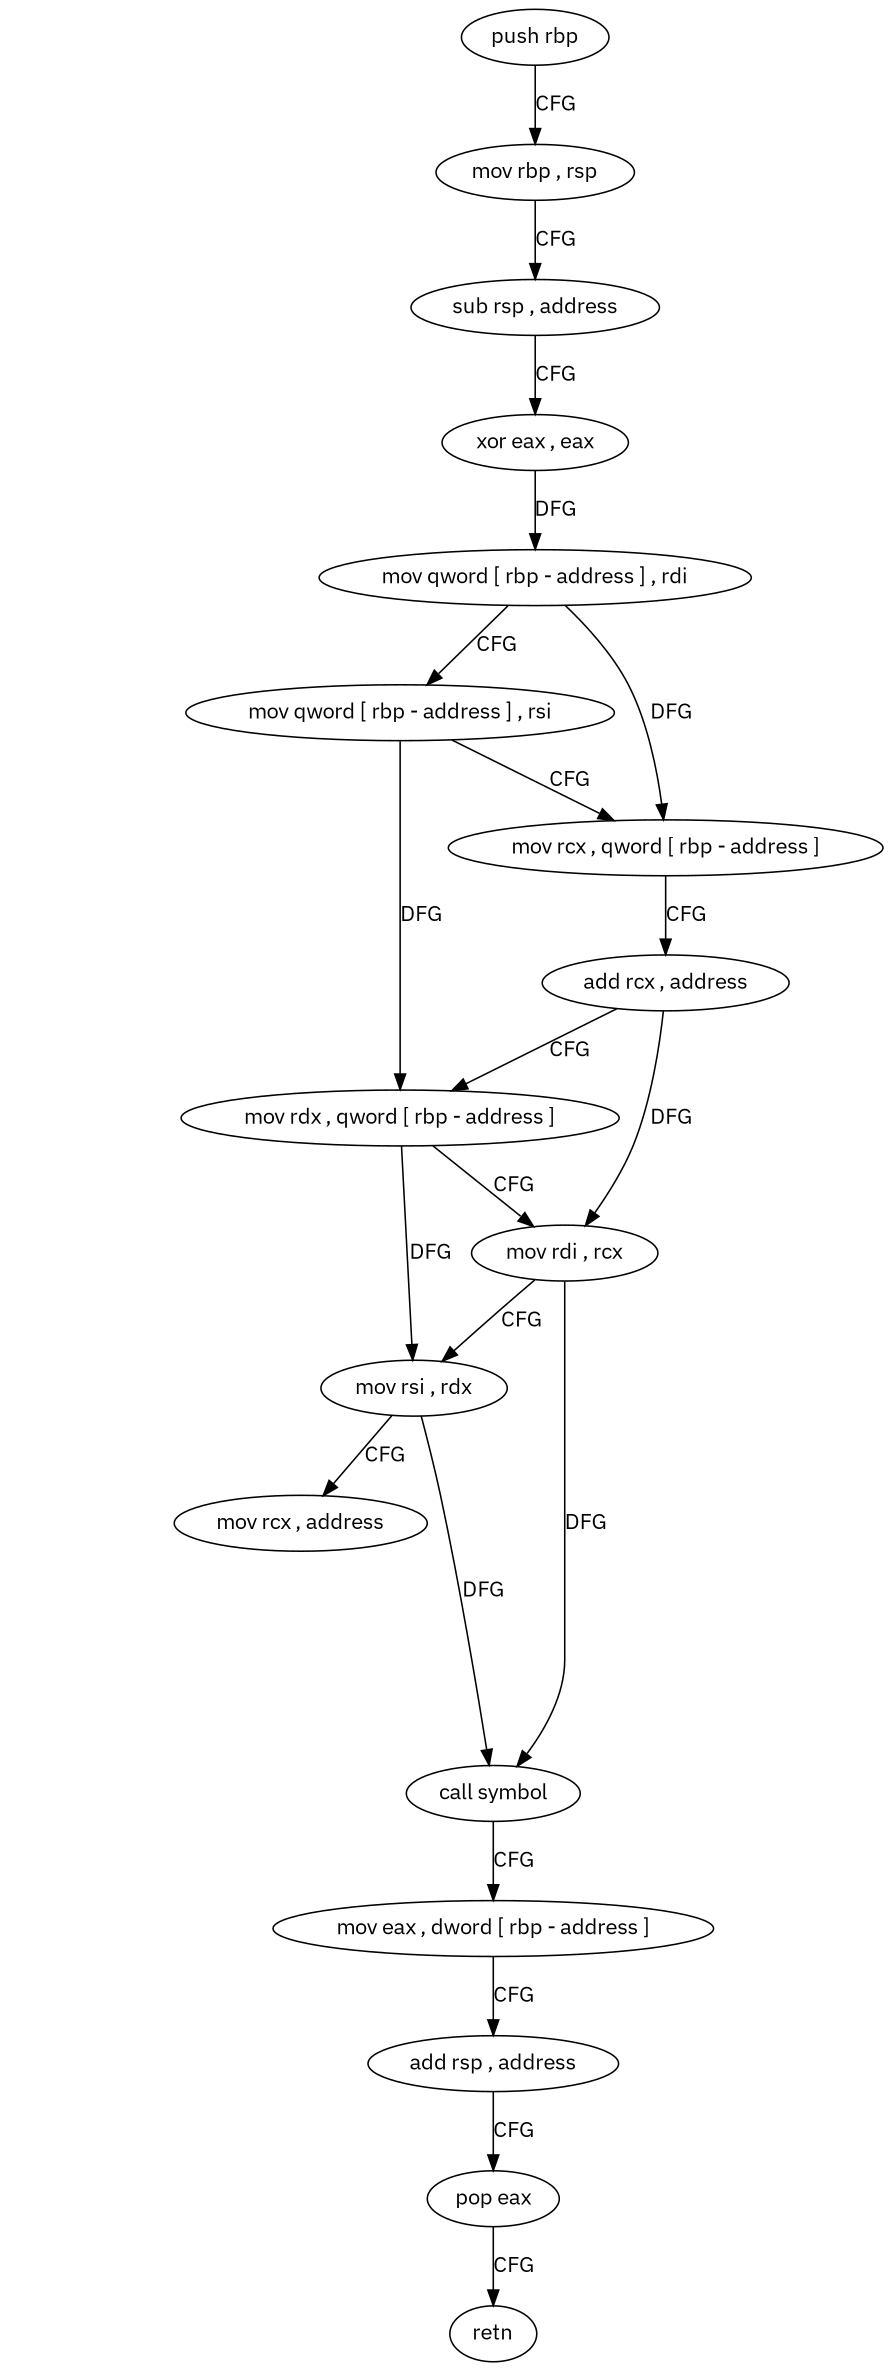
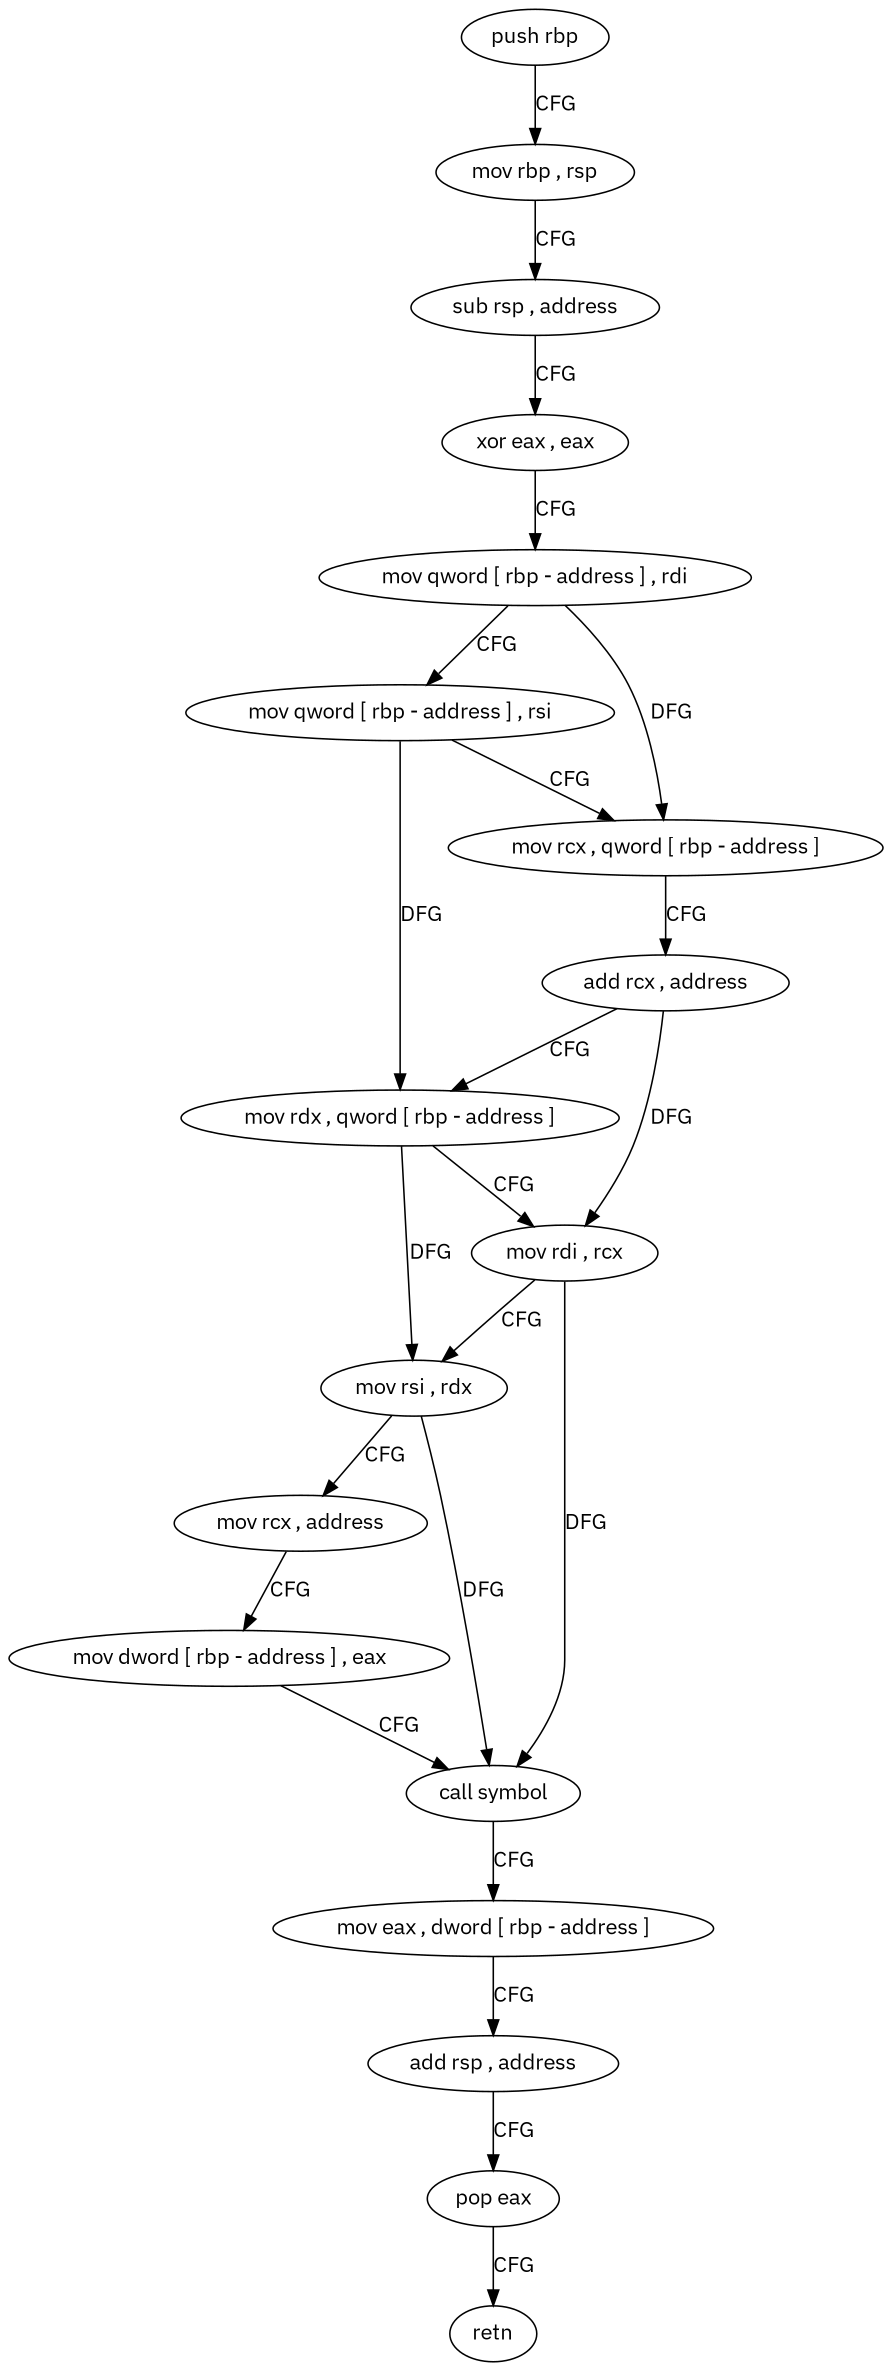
  digraph {
    fontname="IBM Plex Sans"
    node [fontname="IBM Plex Sans"]
    edge [fontname="IBM Plex Sans"]
    n1 [label="push rbp"]
    n2 [label="mov rbp , rsp"]
    n3 [label="sub rsp , address"]
    n4 [label="xor eax , eax"]
    n5 [label="mov qword [ rbp - address ] , rdi"]
    n6 [label="mov qword [ rbp - address ] , rsi"]
    n7 [label="mov rcx , qword [ rbp - address ]"]
    n8 [label="mov rdx , qword [ rbp - address ]"]
    n9 [label="add rcx , address"]
    n10 [label="mov rdi , rcx"]
    n11 [label="mov rsi , rdx"]
    n12 [label="call symbol"]
    n13 [label="mov rcx , address"]
    n14 [label="mov eax , dword [ rbp - address ]"]
+   n15 [label="mov dword [ rbp - address ] , eax"]
    n16 [label="add rsp , address"]
    n17 [label="pop eax"]
    n18 [label=retn]
    n1 -> n2 [label=CFG]
    n2 -> n3 [label=CFG]
    n3 -> n4 [label=CFG]
-   n4 -> n5 [label=DFG]
+   n4 -> n5 [label=CFG]
    n5 -> n6 [label=CFG]
    n5 -> n7 [label=DFG]
    n6 -> n7 [label=CFG]
    n6 -> n8 [label=DFG]
    n7 -> n9 [label=CFG]
    n8 -> n10 [label=CFG]
    n8 -> n11 [label=DFG]
    n9 -> n8 [label=CFG]
    n9 -> n10 [label=DFG]
    n10 -> n11 [label=CFG]
    n10 -> n12 [label=DFG]
    n11 -> n12 [label=DFG]
    n11 -> n13 [label=CFG]
    n12 -> n14 [label=CFG]
+   n13 -> n15 [label=CFG]
    n14 -> n16 [label=CFG]
+   n15 -> n12 [label=CFG]
    n16 -> n17 [label=CFG]
    n17 -> n18 [label=CFG]
  }
